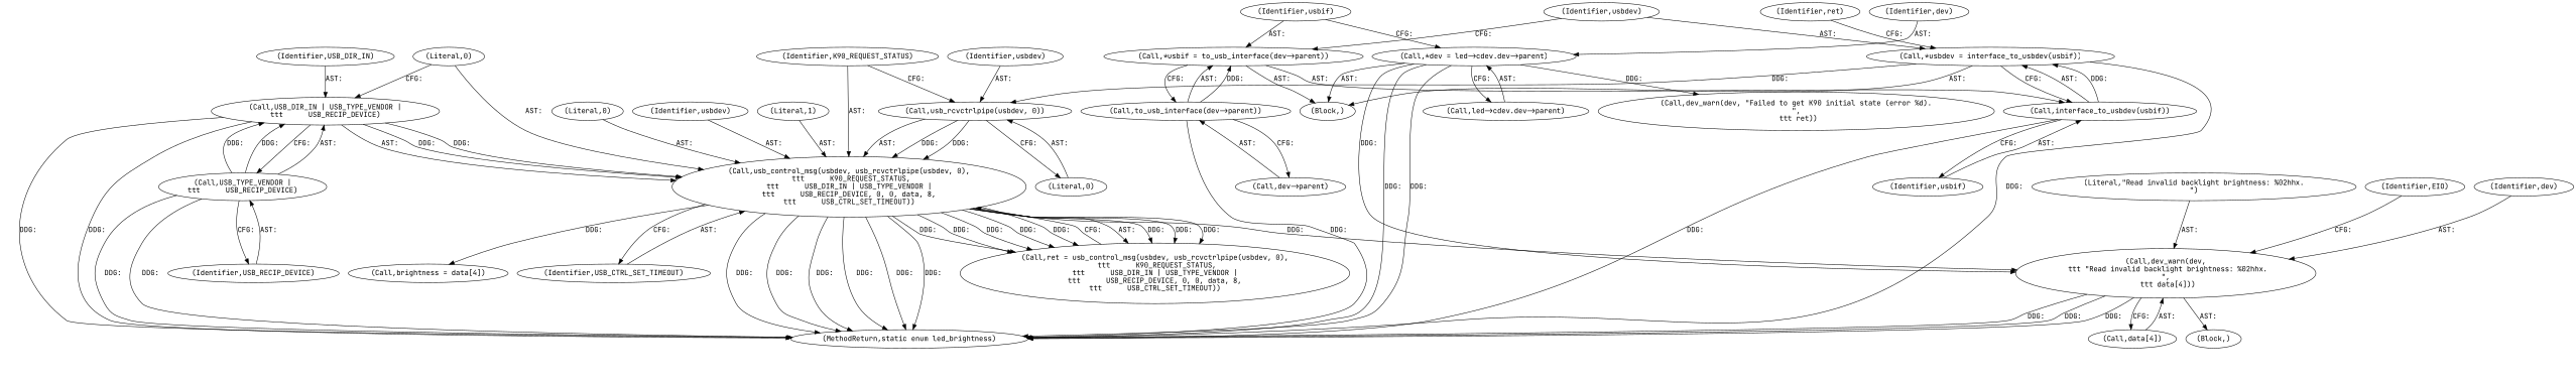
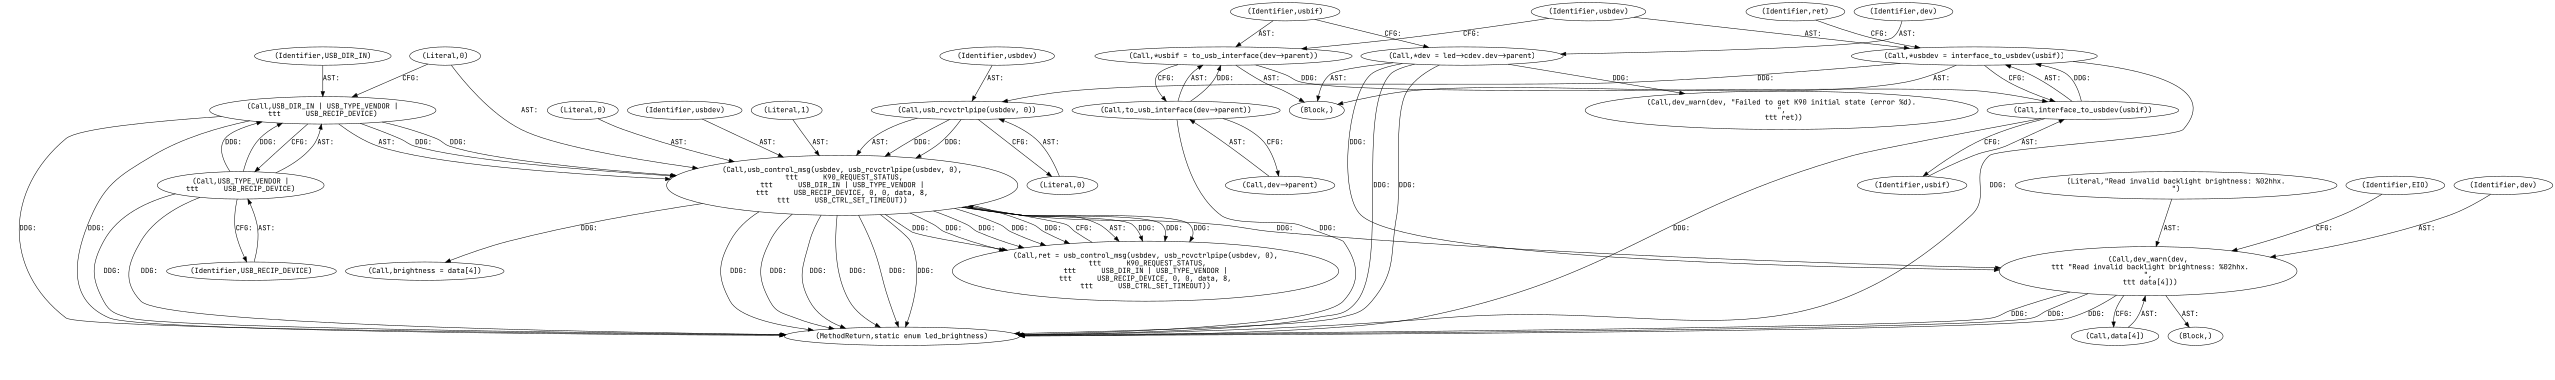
  digraph {
    fontname="JetBrains Mono"
    node [fontname="JetBrains Mono"]
    edge [fontname="JetBrains Mono"]
    n1 [label="(Call,dev_warn(dev,\n \t\t\t \"Read invalid backlight brightness: %02hhx.\n\",\n \t\t\t data[4]))"]
    n2 [label="(Call,data[4])"]
    n3 [label="(MethodReturn,static enum led_brightness)"]
    n4 [label="(Block,)"]
    n5 [label="(Call,*dev = led->cdev.dev->parent)"]
-   n6 [label="(Call,led->cdev.dev->parent)"]
    n7 [label="(Call,dev_warn(dev, \"Failed to get K90 initial state (error %d).\n\",\n \t\t\t ret))"]
    n8 [label="(Block,)"]
    n9 [label="(Call,usb_control_msg(usbdev, usb_rcvctrlpipe(usbdev, 0),\n \t\t\t      K90_REQUEST_STATUS,\n\t\t\t      USB_DIR_IN | USB_TYPE_VENDOR |\n\t\t\t      USB_RECIP_DEVICE, 0, 0, data, 8,\n\t\t\t      USB_CTRL_SET_TIMEOUT))"]
    n10 [label="(Call,ret = usb_control_msg(usbdev, usb_rcvctrlpipe(usbdev, 0),\n \t\t\t      K90_REQUEST_STATUS,\n\t\t\t      USB_DIR_IN | USB_TYPE_VENDOR |\n\t\t\t      USB_RECIP_DEVICE, 0, 0, data, 8,\n\t\t\t      USB_CTRL_SET_TIMEOUT))"]
    n11 [label="(Call,brightness = data[4])"]
-   n12 [label="(Identifier,USB_CTRL_SET_TIMEOUT)"]
    n13 [label="(Call,usb_rcvctrlpipe(usbdev, 0))"]
    n14 [label="(Literal,0)"]
    n15 [label="(Call,*usbdev = interface_to_usbdev(usbif))"]
    n16 [label="(Call,interface_to_usbdev(usbif))"]
    n17 [label="(Identifier,usbif)"]
    n18 [label="(Call,*usbif = to_usb_interface(dev->parent))"]
    n19 [label="(Call,to_usb_interface(dev->parent))"]
    n20 [label="(Call,dev->parent)"]
    n21 [label="(Call,USB_DIR_IN | USB_TYPE_VENDOR |\n\t\t\t      USB_RECIP_DEVICE)"]
    n22 [label="(Call,USB_TYPE_VENDOR |\n\t\t\t      USB_RECIP_DEVICE)"]
    n23 [label="(Identifier,USB_RECIP_DEVICE)"]
    n24 [label="(Identifier,USB_DIR_IN)"]
    n25 [label="(Literal,0)"]
    n26 [label="(Literal,\"Read invalid backlight brightness: %02hhx.\n\")"]
    n27 [label="(Identifier,dev)"]
    n28 [label="(Identifier,usbif)"]
    n29 [label="(Identifier,usbdev)"]
    n30 [label="(Identifier,usbdev)"]
    n31 [label="(Identifier,usbdev)"]
    n32 [label="(Literal,0)"]
    n33 [label="(Identifier,ret)"]
    n34 [label="(Identifier,EIO)"]
    n35 [label="(Literal,1)"]
-   n36 [label="(Identifier,K90_REQUEST_STATUS)"]
    n37 [label="(Identifier,dev)"]
    n1 -> n2 [label="CFG: "]
    n1 -> n3 [label="DDG: "]
    n1 -> n3 [label="DDG: "]
    n1 -> n3 [label="DDG: "]
    n1 -> n4 [label="AST: "]
    n2 -> n1 [label="AST: "]
    n5 -> n1 [label="DDG: "]
    n5 -> n3 [label="DDG: "]
    n5 -> n3 [label="DDG: "]
-   n5 -> n6 [label="CFG: "]
    n5 -> n7 [label="DDG: "]
    n5 -> n8 [label="AST: "]
-   n6 -> n5 [label="AST: "]
    n9 -> n1 [label="DDG: "]
    n9 -> n3 [label="DDG: "]
    n9 -> n3 [label="DDG: "]
    n9 -> n3 [label="DDG: "]
    n9 -> n3 [label="DDG: "]
    n9 -> n3 [label="DDG: "]
    n9 -> n3 [label="DDG: "]
    n9 -> n10 [label="AST: "]
    n9 -> n10 [label="DDG: "]
    n9 -> n10 [label="DDG: "]
    n9 -> n10 [label="DDG: "]
    n9 -> n10 [label="DDG: "]
    n9 -> n10 [label="DDG: "]
    n9 -> n10 [label="DDG: "]
    n9 -> n10 [label="DDG: "]
    n9 -> n10 [label="DDG: "]
    n9 -> n11 [label="DDG: "]
-   n9 -> n12 [label="CFG: "]
    n10 -> n9 [label="CFG: "]
-   n12 -> n9 [label="AST: "]
    n13 -> n9 [label="AST: "]
    n13 -> n9 [label="DDG: "]
    n13 -> n9 [label="DDG: "]
    n13 -> n14 [label="CFG: "]
    n14 -> n13 [label="AST: "]
    n15 -> n3 [label="DDG: "]
    n15 -> n8 [label="AST: "]
    n15 -> n13 [label="DDG: "]
    n15 -> n16 [label="CFG: "]
    n16 -> n3 [label="DDG: "]
    n16 -> n15 [label="AST: "]
    n16 -> n15 [label="DDG: "]
    n16 -> n17 [label="CFG: "]
    n17 -> n16 [label="AST: "]
    n18 -> n8 [label="AST: "]
-   n18 -> n16 [label="AST: "]
+   n18 -> n16 [label="DDG: "]
    n18 -> n19 [label="CFG: "]
    n19 -> n3 [label="DDG: "]
    n19 -> n18 [label="AST: "]
    n19 -> n18 [label="DDG: "]
    n19 -> n20 [label="CFG: "]
    n20 -> n19 [label="AST: "]
    n21 -> n3 [label="DDG: "]
    n21 -> n3 [label="DDG: "]
    n21 -> n9 [label="AST: "]
    n21 -> n9 [label="DDG: "]
    n21 -> n9 [label="DDG: "]
    n21 -> n22 [label="CFG: "]
    n22 -> n3 [label="DDG: "]
    n22 -> n3 [label="DDG: "]
    n22 -> n21 [label="AST: "]
    n22 -> n21 [label="DDG: "]
    n22 -> n21 [label="DDG: "]
    n22 -> n23 [label="CFG: "]
    n23 -> n22 [label="AST: "]
    n24 -> n21 [label="AST: "]
    n25 -> n9 [label="AST: "]
    n26 -> n1 [label="AST: "]
    n27 -> n5 [label="AST: "]
    n28 -> n5 [label="CFG: "]
    n28 -> n18 [label="AST: "]
    n29 -> n9 [label="AST: "]
    n30 -> n15 [label="AST: "]
    n30 -> n18 [label="CFG: "]
    n31 -> n13 [label="AST: "]
    n32 -> n9 [label="AST: "]
    n32 -> n21 [label="CFG: "]
    n33 -> n15 [label="CFG: "]
    n34 -> n1 [label="CFG: "]
    n35 -> n9 [label="AST: "]
-   n36 -> n9 [label="AST: "]
-   n36 -> n13 [label="CFG: "]
    n37 -> n1 [label="AST: "]
  }
